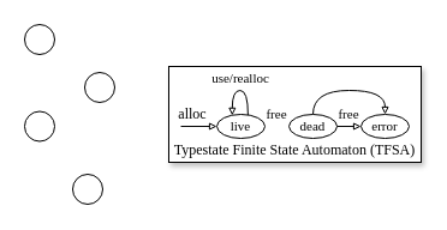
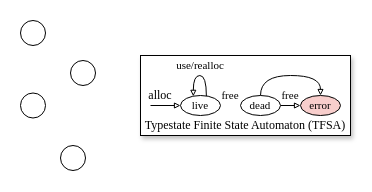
  <mxCell id="0" />
  <mxCell id="1" parent="0" />
  <mxCell id="2" value="" style="rounded=0;whiteSpace=wrap;html=1;shadow=1;textShadow=1;" vertex="1" parent="1"><mxGeometry x="140" y="55" width="210" height="80" as="geometry" /></mxCell>
  <mxCell id="3" value="live" style="ellipse;whiteSpace=wrap;html=1;fontFamily=Comic Sans MS;fontSize=11;" vertex="1" parent="1"><mxGeometry x="180" y="95" width="40" height="20" as="geometry" /></mxCell>
  <mxCell id="4" value="" style="rounded=0;orthogonalLoop=1;jettySize=auto;html=1;endSize=4;endArrow=block;endFill=0;entryX=0;entryY=0.5;entryDx=0;entryDy=0;fontSize=11;" edge="1" parent="1" source="6" target="7"><mxGeometry relative="1" as="geometry"><mxPoint x="290" y="85" as="targetPoint" /></mxGeometry></mxCell>
  <mxCell id="5" style="edgeStyle=orthogonalEdgeStyle;rounded=0;orthogonalLoop=1;jettySize=auto;html=1;exitX=0.5;exitY=0;exitDx=0;exitDy=0;entryX=0.5;entryY=0;entryDx=0;entryDy=0;endArrow=block;endFill=0;endSize=4;curved=1;fontSize=11;" edge="1" parent="1" source="6" target="7"><mxGeometry relative="1" as="geometry"><Array as="points"><mxPoint x="260" y="75" /><mxPoint x="320" y="75" /></Array></mxGeometry></mxCell>
  <mxCell id="6" value="dead" style="ellipse;whiteSpace=wrap;html=1;fontFamily=Comic Sans MS;fontSize=11;" vertex="1" parent="1"><mxGeometry x="240" y="95" width="40" height="20" as="geometry" /></mxCell>
- <mxCell id="7" value="error" style="ellipse;whiteSpace=wrap;html=1;fontFamily=Comic Sans MS;fontSize=11;" vertex="1" parent="1"><mxGeometry x="300" y="95" width="40" height="20" as="geometry" /></mxCell>
+ <mxCell id="7" value="error" style="ellipse;whiteSpace=wrap;html=1;fontFamily=Comic Sans MS;fontSize=11;fillColor=#f8cecc;" vertex="1" parent="1"><mxGeometry x="300" y="95" width="40" height="20" as="geometry" /></mxCell>
  <mxCell id="8" value="" style="endArrow=block;html=1;rounded=0;entryX=0;entryY=0.5;entryDx=0;entryDy=0;endFill=0;endSize=4;fontSize=11;" edge="1" parent="1" target="3"><mxGeometry width="50" height="50" relative="1" as="geometry"><mxPoint x="150" y="105" as="sourcePoint" /><mxPoint x="250" y="45" as="targetPoint" /></mxGeometry></mxCell>
  <mxCell id="9" value="&lt;font face=&quot;Comic Sans MS&quot;&gt;alloc&lt;/font&gt;" style="text;html=1;align=center;verticalAlign=middle;whiteSpace=wrap;rounded=0;" vertex="1" parent="1"><mxGeometry x="140" y="85" width="40" height="20" as="geometry" /></mxCell>
  <mxCell id="10" style="edgeStyle=orthogonalEdgeStyle;rounded=0;orthogonalLoop=1;jettySize=auto;html=1;exitX=0.647;exitY=0.028;exitDx=0;exitDy=0;entryX=0.32;entryY=0.042;entryDx=0;entryDy=0;endArrow=block;endFill=0;entryPerimeter=0;exitPerimeter=0;curved=1;endSize=4;fontSize=11;" edge="1" parent="1" source="3" target="3"><mxGeometry relative="1" as="geometry"><Array as="points"><mxPoint x="206" y="75" /><mxPoint x="193" y="75" /></Array></mxGeometry></mxCell>
  <mxCell id="11" value="&lt;font face=&quot;Comic Sans MS&quot; style=&quot;font-size: 11px;&quot;&gt;use/realloc&lt;/font&gt;" style="text;html=1;align=center;verticalAlign=middle;whiteSpace=wrap;rounded=0;fontSize=11;" vertex="1" parent="1"><mxGeometry x="180" y="55" width="40" height="20" as="geometry" /></mxCell>
  <mxCell id="12" value="&lt;font face=&quot;Comic Sans MS&quot; style=&quot;font-size: 11px;&quot;&gt;free&lt;/font&gt;" style="text;html=1;align=center;verticalAlign=middle;whiteSpace=wrap;rounded=0;fontSize=11;" vertex="1" parent="1"><mxGeometry x="210" y="85" width="40" height="20" as="geometry" /></mxCell>
  <mxCell id="13" value="&lt;font face=&quot;Comic Sans MS&quot; style=&quot;font-size: 11px;&quot;&gt;free&lt;/font&gt;" style="text;html=1;align=center;verticalAlign=middle;whiteSpace=wrap;rounded=0;fontSize=11;" vertex="1" parent="1"><mxGeometry x="270" y="85" width="40" height="20" as="geometry" /></mxCell>
  <mxCell id="14" value="Typestate Finite State Automaton (TFSA)" style="text;html=1;align=center;verticalAlign=middle;whiteSpace=wrap;rounded=0;fontFamily=Linux Libertine;" vertex="1" parent="1"><mxGeometry x="142" y="115" width="206" height="20" as="geometry" /></mxCell>
  <mxCell id="15" value="" style="ellipse;whiteSpace=wrap;html=1;aspect=fixed;" vertex="1" parent="1"><mxGeometry x="70" y="60" width="25" height="25" as="geometry" /></mxCell>
  <mxCell id="16" value="" style="ellipse;whiteSpace=wrap;html=1;aspect=fixed;" vertex="1" parent="1"><mxGeometry x="20" y="92.5" width="25" height="25" as="geometry" /></mxCell>
  <mxCell id="17" value="" style="ellipse;whiteSpace=wrap;html=1;aspect=fixed;" vertex="1" parent="1"><mxGeometry x="60" y="145" width="25" height="25" as="geometry" /></mxCell>
  <mxCell id="18" value="" style="ellipse;whiteSpace=wrap;html=1;aspect=fixed;" vertex="1" parent="1"><mxGeometry x="20" y="20" width="25" height="25" as="geometry" /></mxCell>
